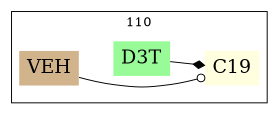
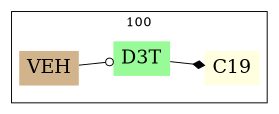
  strict digraph {
    rankdir=LR
    node [fontsize=20 shape=plaintext style=filled]
    n1 [fillcolor=tan label=VEH]
    n2 [fillcolor=lightyellow label=C19]
    n3 [fillcolor=palegreen label=D3T]
    subgraph cluster_1 {
-     label=110
+     label=100
      labeldoc=t
      n1
      n2
      n3
    }
-   n1 -> n2 [arrowhead=odot]
+   n1 -> n3 [arrowhead=odot]
    n3 -> n2 [arrowhead=diamond]
  }
